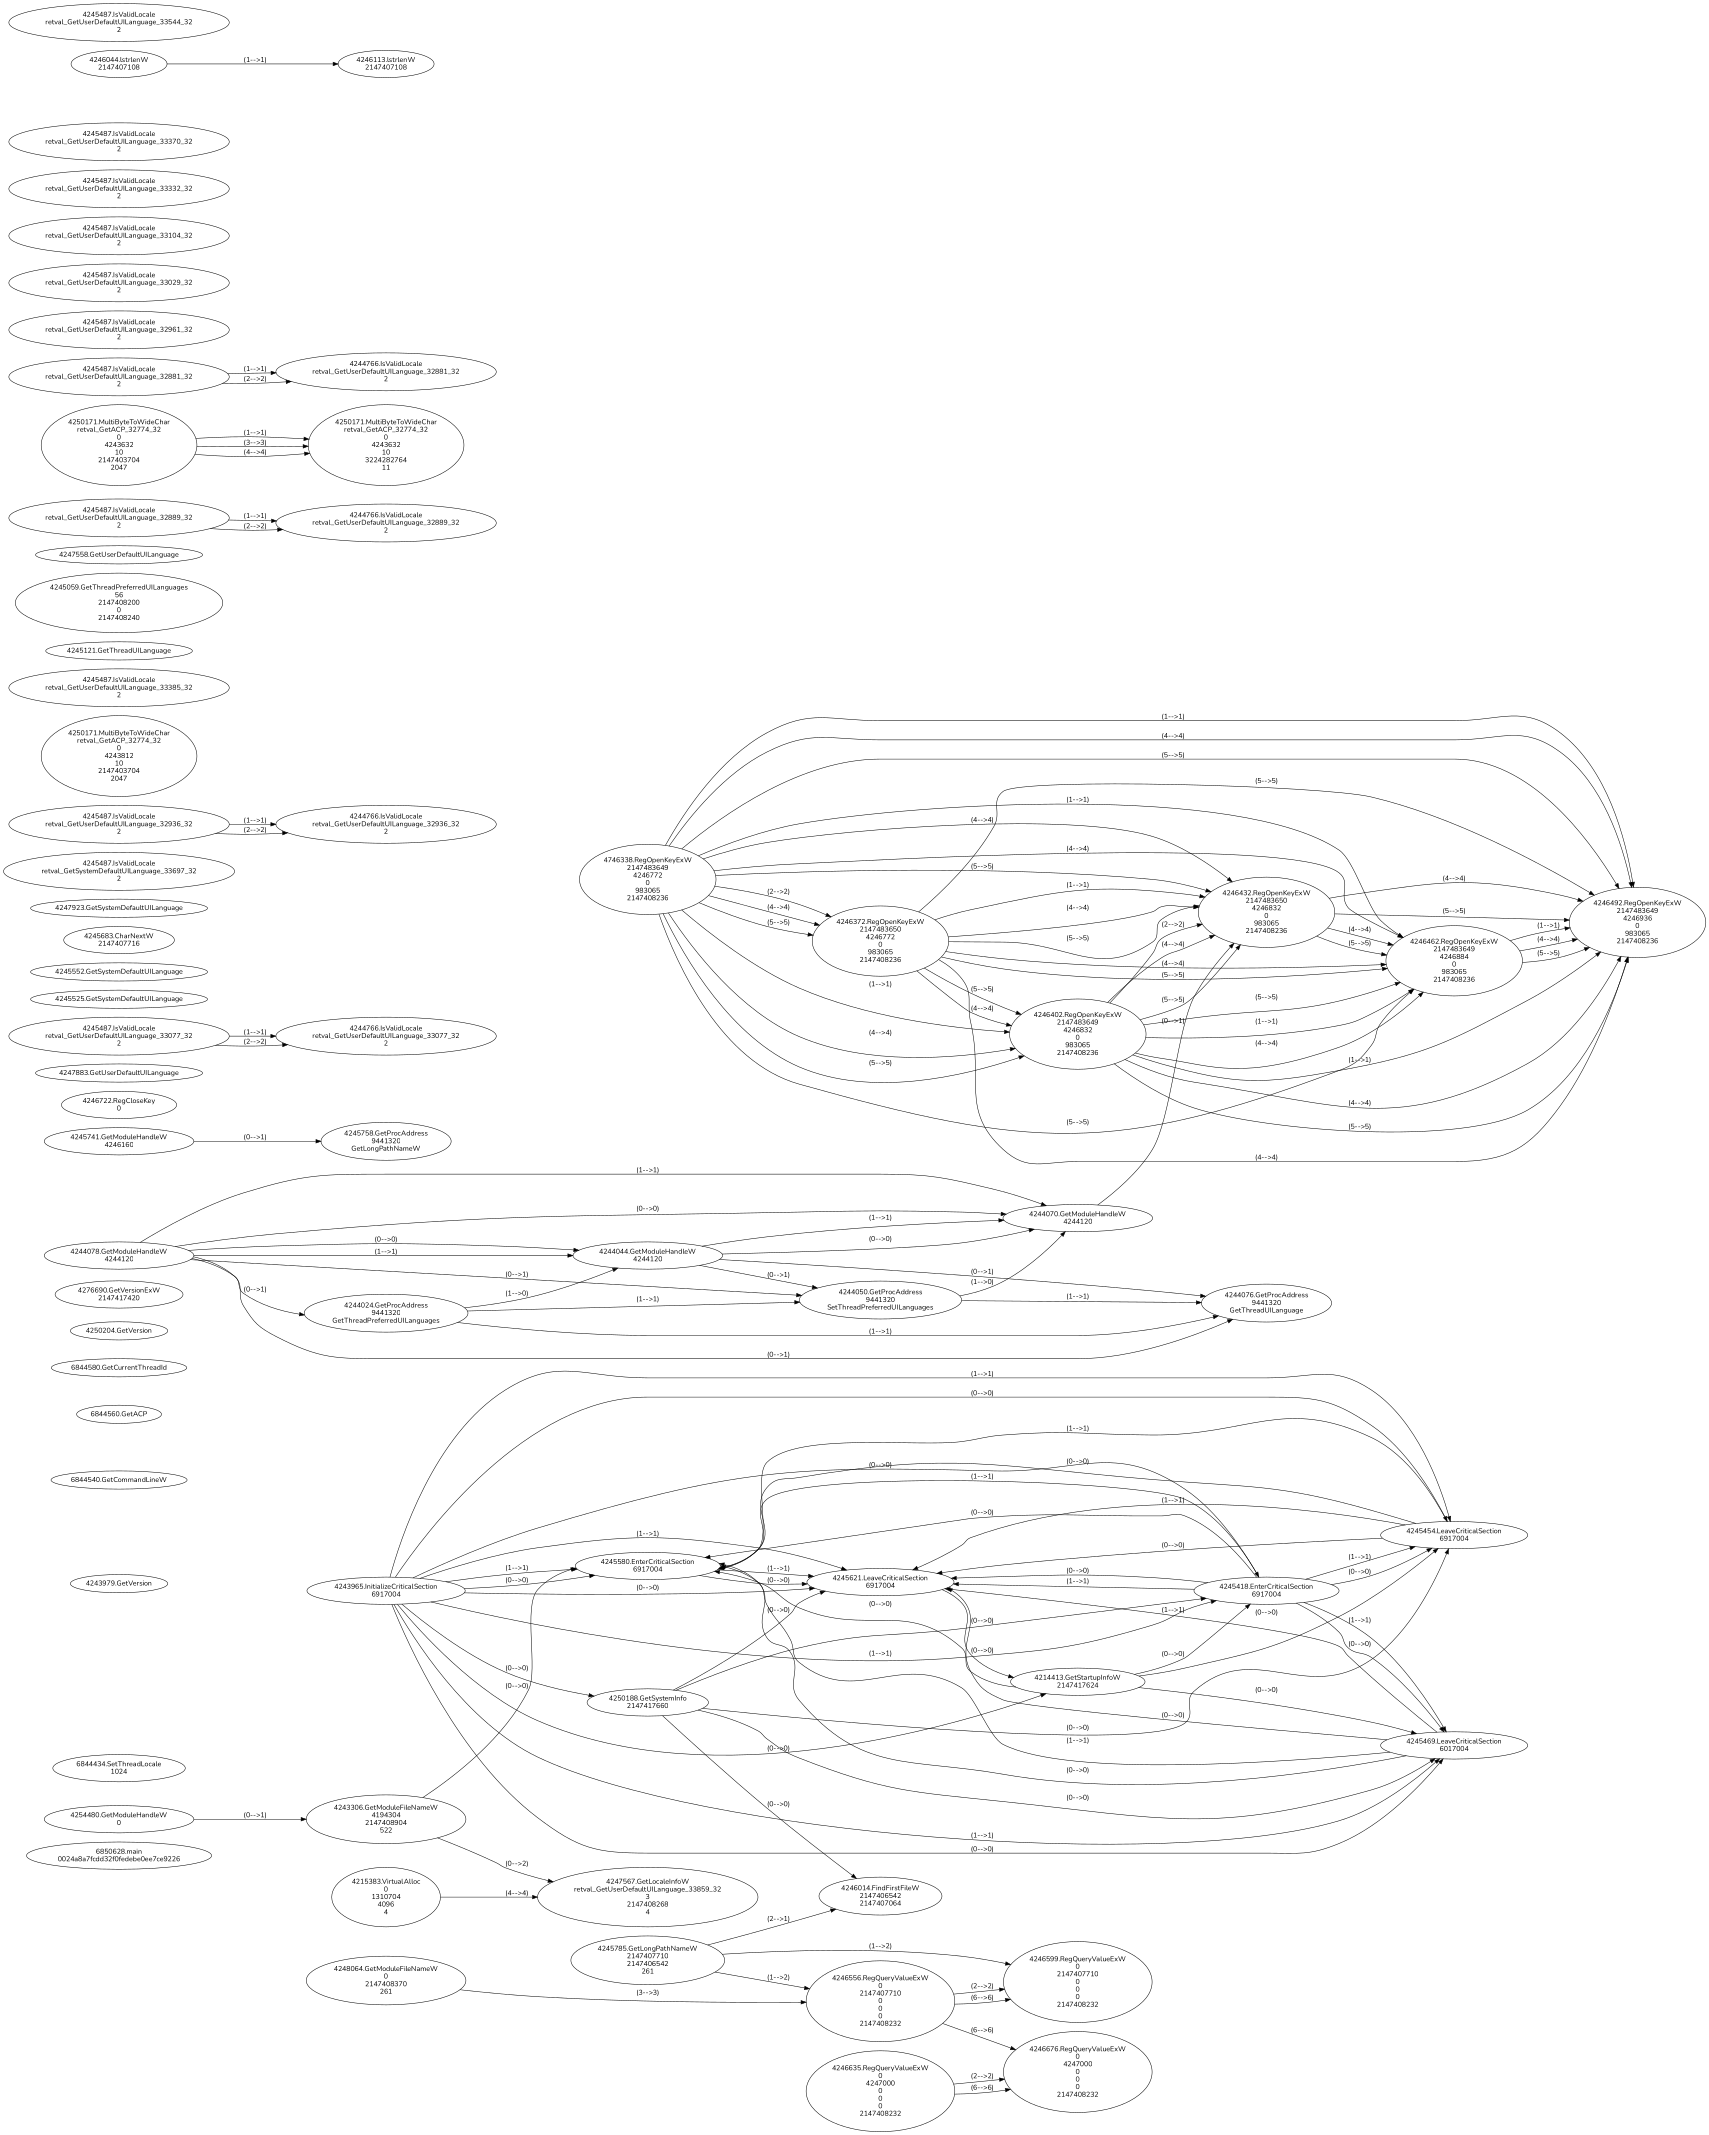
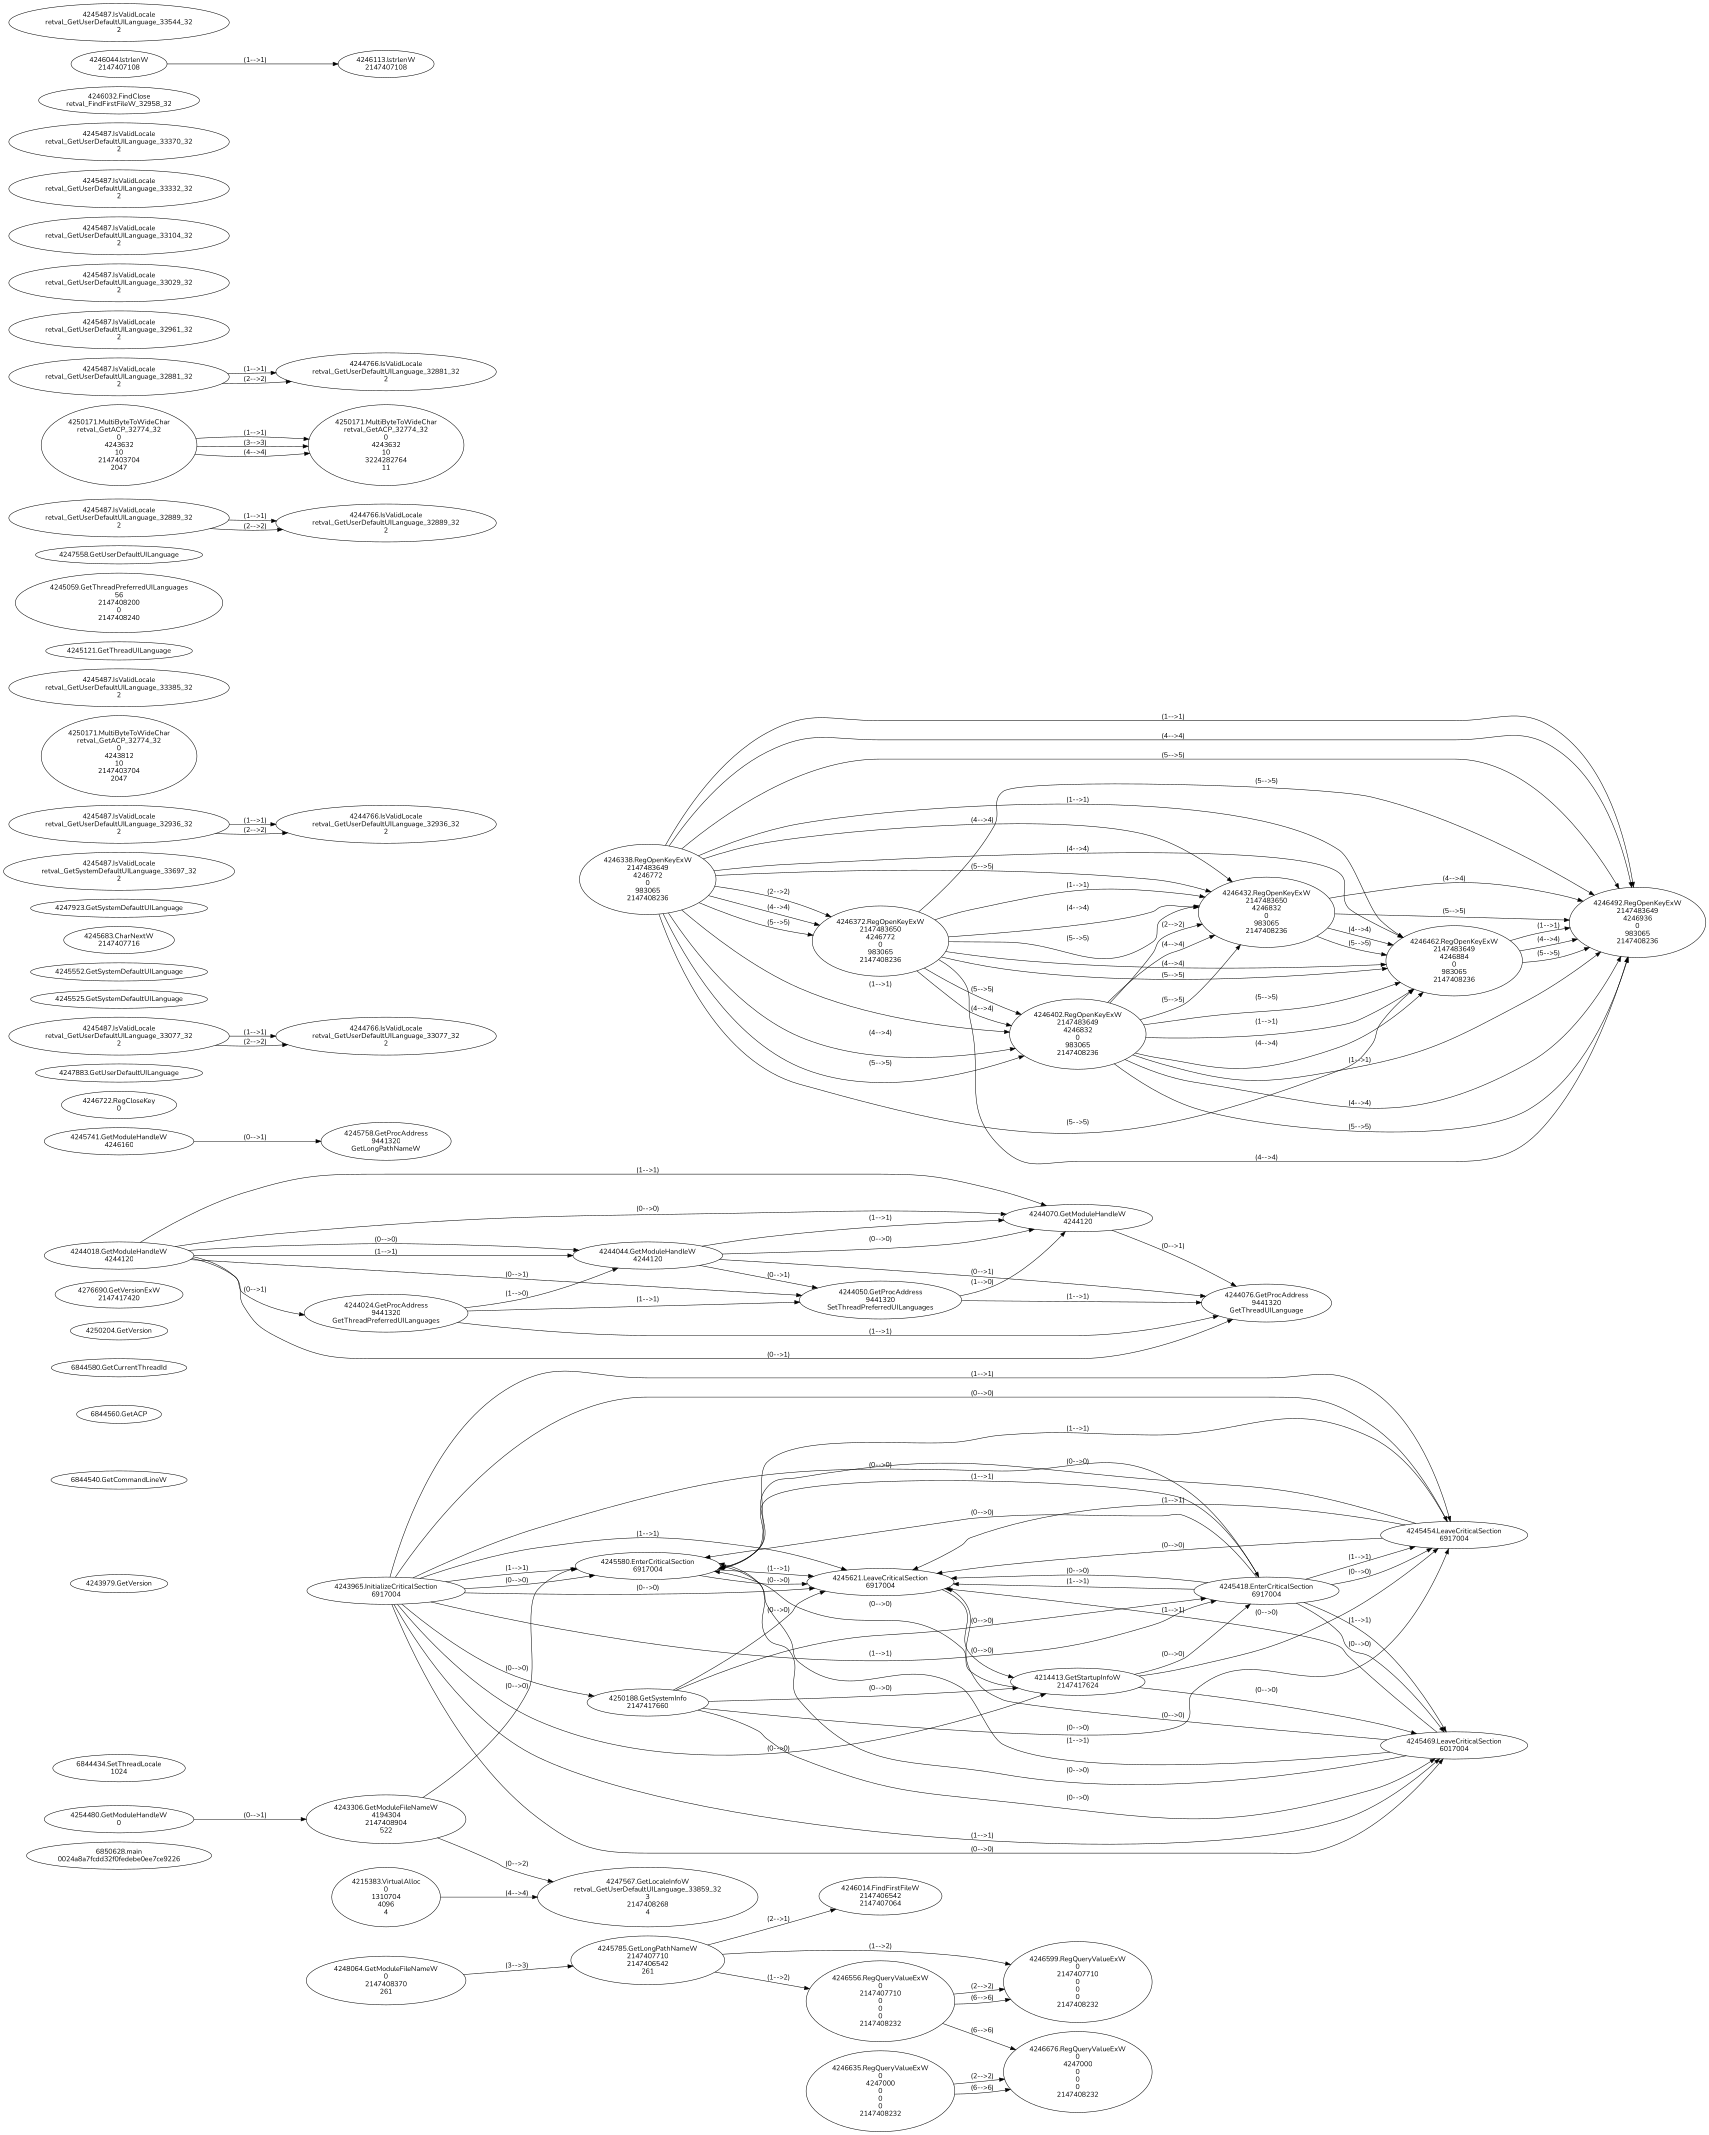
  digraph {
    fontname=Nunito
    rankdir=LR
    node [fontname=Nunito]
    edge [fontname=Nunito]
    n1 [label="6850628.main\n0024a8a7fcdd32f0fedebe0ee7ce9226"]
    n2 [label="4254480.GetModuleHandleW\n0"]
    n3 [label="4243306.GetModuleFileNameW\n4194304\n2147408904\n522"]
    n4 [label="4245580.EnterCriticalSection\n6917004"]
    n5 [label="4247567.GetLocaleInfoW\nretval_GetUserDefaultUILanguage_33859_32\n3\n2147408268\n4"]
    n6 [label="6844434.SetThreadLocale\n1024"]
    n7 [label="4243965.InitializeCriticalSection\n6917004"]
    n8 [label="4250188.GetSystemInfo\n2147417660"]
    n9 [label="4214413.GetStartupInfoW\n2147417624"]
    n10 [label="4245418.EnterCriticalSection\n6917004"]
    n11 [label="4245469.LeaveCriticalSection\n6017004"]
    n12 [label="4245454.LeaveCriticalSection\n6917004"]
    n13 [label="4245621.LeaveCriticalSection\n6917004"]
    n14 [label="4243979.GetVersion\n"]
    n15 [label="6844540.GetCommandLineW\n"]
    n16 [label="6844560.GetACP\n"]
    n17 [label="6844580.GetCurrentThreadId\n"]
    n18 [label="4250204.GetVersion\n"]
    n19 [label="4276690.GetVersionExW\n2147417420"]
    n20 [label="4248064.GetModuleFileNameW\n0\n2147408370\n261"]
    n21 [label="4245785.GetLongPathNameW\n2147407710\n2147406542\n261"]
    n22 [label="4246556.RegQueryValueExW\n0\n2147407710\n0\n0\n0\n2147408232"]
    n23 [label="4246599.RegQueryValueExW\n0\n2147407710\n0\n0\n0\n2147408232"]
    n24 [label="4246014.FindFirstFileW\n2147406542\n2147407064"]
    n25 [label="4215383.VirtualAlloc\n0\n1310704\n4096\n4"]
-   n26 [label="4746338.RegOpenKeyExW\n2147483649\n4246772\n0\n983065\n2147408236"]
+   n26 [label="4246338.RegOpenKeyExW\n2147483649\n4246772\n0\n983065\n2147408236"]
    n27 [label="4246372.RegOpenKeyExW\n2147483650\n4246772\n0\n983065\n2147408236"]
    n28 [label="4246402.RegOpenKeyExW\n2147483649\n4246832\n0\n983065\n2147408236"]
    n29 [label="4246432.RegOpenKeyExW\n2147483650\n4246832\n0\n983065\n2147408236"]
    n30 [label="4246462.RegOpenKeyExW\n2147483649\n4246884\n0\n983065\n2147408236"]
    n31 [label="4246492.RegOpenKeyExW\n2147483649\n4246936\n0\n983065\n2147408236"]
    n32 [label="4245741.GetModuleHandleW\n4246160"]
    n33 [label="4245758.GetProcAddress\n9441320\nGetLongPathNameW"]
    n34 [label="4246676.RegQueryValueExW\n0\n4247000\n0\n0\n0\n2147408232"]
    n35 [label="4246635.RegQueryValueExW\n0\n4247000\n0\n0\n0\n2147408232"]
    n36 [label="4246722.RegCloseKey\n0"]
    n37 [label="4247883.GetUserDefaultUILanguage\n"]
    n38 [label="4245487.IsValidLocale\nretval_GetUserDefaultUILanguage_33077_32\n2"]
    n39 [label="4244766.IsValidLocale\nretval_GetUserDefaultUILanguage_33077_32\n2"]
    n40 [label="4245525.GetSystemDefaultUILanguage\n"]
    n41 [label="4245552.GetSystemDefaultUILanguage\n"]
    n42 [label="4245683.CharNextW\n2147407716"]
    n43 [label="4247923.GetSystemDefaultUILanguage\n"]
    n44 [label="4245487.IsValidLocale\nretval_GetSystemDefaultUILanguage_33697_32\n2"]
    n45 [label="4245487.IsValidLocale\nretval_GetUserDefaultUILanguage_32936_32\n2"]
    n46 [label="4244766.IsValidLocale\nretval_GetUserDefaultUILanguage_32936_32\n2"]
    n47 [label="4250171.MultiByteToWideChar\nretval_GetACP_32774_32\n0\n4243812\n10\n2147403704\n2047"]
-   n48 [label="4244078.GetModuleHandleW\n4244120"]
+   n48 [label="4244018.GetModuleHandleW\n4244120"]
    n49 [label="4244024.GetProcAddress\n9441320\nGetThreadPreferredUILanguages"]
    n50 [label="4244044.GetModuleHandleW\n4244120"]
    n51 [label="4244050.GetProcAddress\n9441320\nSetThreadPreferredUILanguages"]
    n52 [label="4244070.GetModuleHandleW\n4244120"]
    n53 [label="4244076.GetProcAddress\n9441320\nGetThreadUILanguage"]
    n54 [label="4245487.IsValidLocale\nretval_GetUserDefaultUILanguage_33385_32\n2"]
    n55 [label="4245121.GetThreadUILanguage\n"]
    n56 [label="4245059.GetThreadPreferredUILanguages\n56\n2147408200\n0\n2147408240"]
    n57 [label="4247558.GetUserDefaultUILanguage\n"]
    n58 [label="4245487.IsValidLocale\nretval_GetUserDefaultUILanguage_32889_32\n2"]
    n59 [label="4244766.IsValidLocale\nretval_GetUserDefaultUILanguage_32889_32\n2"]
    n60 [label="4250171.MultiByteToWideChar\nretval_GetACP_32774_32\n0\n4243632\n10\n2147403704\n2047"]
    n61 [label="4250171.MultiByteToWideChar\nretval_GetACP_32774_32\n0\n4243632\n10\n3224282764\n11"]
    n62 [label="4245487.IsValidLocale\nretval_GetUserDefaultUILanguage_32881_32\n2"]
    n63 [label="4244766.IsValidLocale\nretval_GetUserDefaultUILanguage_32881_32\n2"]
    n64 [label="4245487.IsValidLocale\nretval_GetUserDefaultUILanguage_32961_32\n2"]
    n65 [label="4245487.IsValidLocale\nretval_GetUserDefaultUILanguage_33029_32\n2"]
    n66 [label="4245487.IsValidLocale\nretval_GetUserDefaultUILanguage_33104_32\n2"]
    n67 [label="4245487.IsValidLocale\nretval_GetUserDefaultUILanguage_33332_32\n2"]
    n68 [label="4245487.IsValidLocale\nretval_GetUserDefaultUILanguage_33370_32\n2"]
+   n69 [label="4246032.FindClose\nretval_FindFirstFileW_32958_32"]
    n70 [label="4246044.lstrlenW\n2147407108"]
    n71 [label="4246113.lstrlenW\n2147407108"]
    n72 [label="4245487.IsValidLocale\nretval_GetUserDefaultUILanguage_33544_32\n2"]
    n2 -> n3 [label="(0-->1)"]
    n3 -> n4 [label="(0-->0)"]
    n3 -> n5 [label="(0-->2)"]
    n4 -> n13 [label="(1-->1)"]
    n4 -> n13 [label="(0-->0)"]
    n7 -> n4 [label="(1-->1)"]
    n7 -> n4 [label="(0-->0)"]
    n7 -> n8 [label="(0-->0)"]
    n7 -> n9 [label="(0-->0)"]
    n7 -> n10 [label="(1-->1)"]
    n7 -> n10 [label="(0-->0)"]
    n7 -> n11 [label="(1-->1)"]
    n7 -> n11 [label="(0-->0)"]
    n7 -> n12 [label="(1-->1)"]
    n7 -> n12 [label="(0-->0)"]
    n7 -> n13 [label="(1-->1)"]
    n7 -> n13 [label="(0-->0)"]
-   n8 -> n24 [label="(0-->0)"]
+   n8 -> n9 [label="(0-->0)"]
    n8 -> n10 [label="(0-->0)"]
    n8 -> n11 [label="(0-->0)"]
    n8 -> n12 [label="(0-->0)"]
    n8 -> n13 [label="(0-->0)"]
    n9 -> n4 [label="(0-->0)"]
    n9 -> n10 [label="(0-->0)"]
    n9 -> n11 [label="(0-->0)"]
    n9 -> n12 [label="(0-->0)"]
    n10 -> n4 [label="(1-->1)"]
    n10 -> n4 [label="(0-->0)"]
    n10 -> n11 [label="(1-->1)"]
    n10 -> n11 [label="(0-->0)"]
    n10 -> n12 [label="(1-->1)"]
    n10 -> n12 [label="(0-->0)"]
    n10 -> n13 [label="(1-->1)"]
    n10 -> n13 [label="(0-->0)"]
    n11 -> n4 [label="(1-->1)"]
    n11 -> n4 [label="(0-->0)"]
    n11 -> n13 [label="(1-->1)"]
    n11 -> n13 [label="(0-->0)"]
    n12 -> n4 [label="(1-->1)"]
    n12 -> n4 [label="(0-->0)"]
    n12 -> n13 [label="(1-->1)"]
    n12 -> n13 [label="(0-->0)"]
    n13 -> n9 [label="(0-->0)"]
-   n20 -> n22 [label="(3-->3)"]
+   n20 -> n21 [label="(3-->3)"]
    n21 -> n22 [label="(1-->2)"]
    n21 -> n23 [label="(1-->2)"]
    n21 -> n24 [label="(2-->1)"]
    n22 -> n23 [label="(2-->2)"]
    n22 -> n23 [label="(6-->6)"]
    n22 -> n34 [label="(6-->6)"]
    n25 -> n5 [label="(4-->4)"]
    n26 -> n27 [label="(2-->2)"]
    n26 -> n27 [label="(4-->4)"]
    n26 -> n27 [label="(5-->5)"]
    n26 -> n28 [label="(1-->1)"]
    n26 -> n28 [label="(4-->4)"]
    n26 -> n28 [label="(5-->5)"]
    n26 -> n29 [label="(4-->4)"]
    n26 -> n29 [label="(5-->5)"]
    n26 -> n30 [label="(1-->1)"]
    n26 -> n30 [label="(4-->4)"]
    n26 -> n30 [label="(5-->5)"]
    n26 -> n31 [label="(1-->1)"]
    n26 -> n31 [label="(4-->4)"]
    n26 -> n31 [label="(5-->5)"]
    n27 -> n28 [label="(4-->4)"]
    n27 -> n28 [label="(5-->5)"]
    n27 -> n29 [label="(1-->1)"]
    n27 -> n29 [label="(4-->4)"]
    n27 -> n29 [label="(5-->5)"]
    n27 -> n30 [label="(4-->4)"]
    n27 -> n30 [label="(5-->5)"]
    n27 -> n31 [label="(4-->4)"]
    n27 -> n31 [label="(5-->5)"]
    n28 -> n29 [label="(2-->2)"]
    n28 -> n29 [label="(4-->4)"]
    n28 -> n29 [label="(5-->5)"]
    n28 -> n30 [label="(1-->1)"]
    n28 -> n30 [label="(4-->4)"]
    n28 -> n30 [label="(5-->5)"]
    n28 -> n31 [label="(1-->1)"]
    n28 -> n31 [label="(4-->4)"]
    n28 -> n31 [label="(5-->5)"]
    n29 -> n30 [label="(4-->4)"]
    n29 -> n30 [label="(5-->5)"]
    n29 -> n31 [label="(4-->4)"]
    n29 -> n31 [label="(5-->5)"]
    n30 -> n31 [label="(1-->1)"]
    n30 -> n31 [label="(4-->4)"]
    n30 -> n31 [label="(5-->5)"]
    n32 -> n33 [label="(0-->1)"]
    n35 -> n34 [label="(2-->2)"]
    n35 -> n34 [label="(6-->6)"]
    n38 -> n39 [label="(1-->1)"]
    n38 -> n39 [label="(2-->2)"]
    n45 -> n46 [label="(1-->1)"]
    n45 -> n46 [label="(2-->2)"]
    n48 -> n49 [label="(0-->1)"]
    n48 -> n50 [label="(1-->1)"]
    n48 -> n50 [label="(0-->0)"]
    n48 -> n51 [label="(0-->1)"]
    n48 -> n52 [label="(1-->1)"]
    n48 -> n52 [label="(0-->0)"]
    n48 -> n53 [label="(0-->1)"]
    n49 -> n50 [label="(1-->0)"]
    n49 -> n51 [label="(1-->1)"]
    n49 -> n53 [label="(1-->1)"]
    n50 -> n51 [label="(0-->1)"]
    n50 -> n52 [label="(1-->1)"]
    n50 -> n52 [label="(0-->0)"]
    n50 -> n53 [label="(0-->1)"]
    n51 -> n52 [label="(1-->0)"]
    n51 -> n53 [label="(1-->1)"]
-   n52 -> n29 [label="(0-->1)"]
+   n52 -> n53 [label="(0-->1)"]
    n58 -> n59 [label="(1-->1)"]
    n58 -> n59 [label="(2-->2)"]
    n60 -> n61 [label="(1-->1)"]
    n60 -> n61 [label="(3-->3)"]
    n60 -> n61 [label="(4-->4)"]
    n62 -> n63 [label="(1-->1)"]
    n62 -> n63 [label="(2-->2)"]
    n70 -> n71 [label="(1-->1)"]
  }
